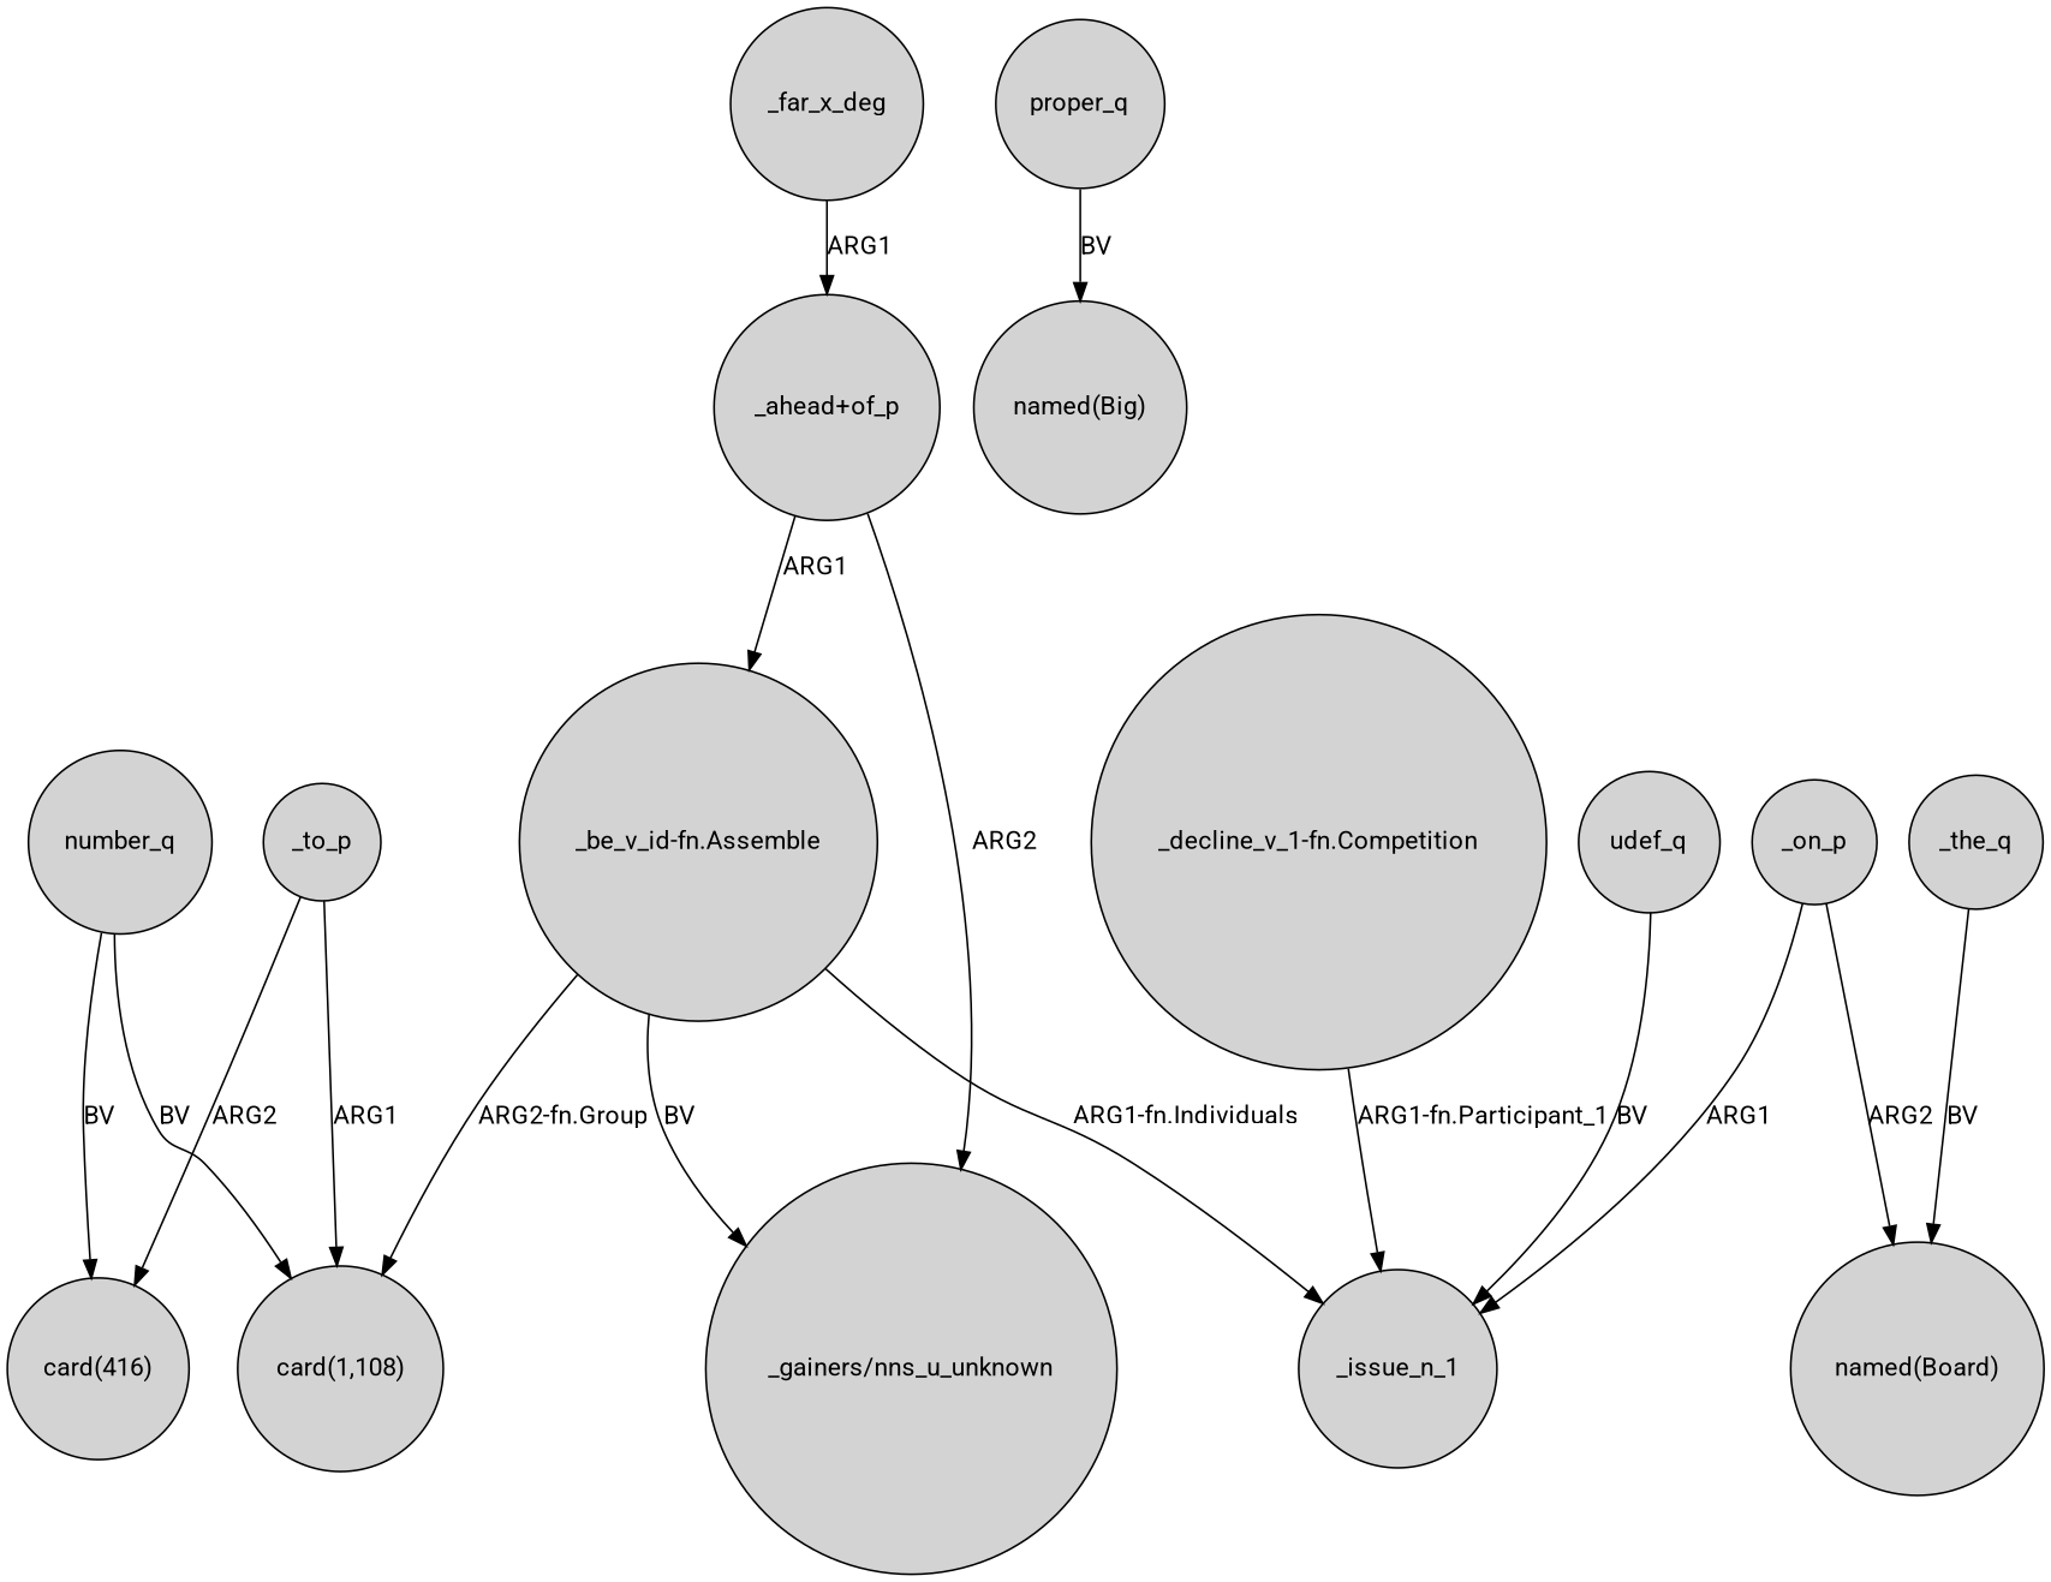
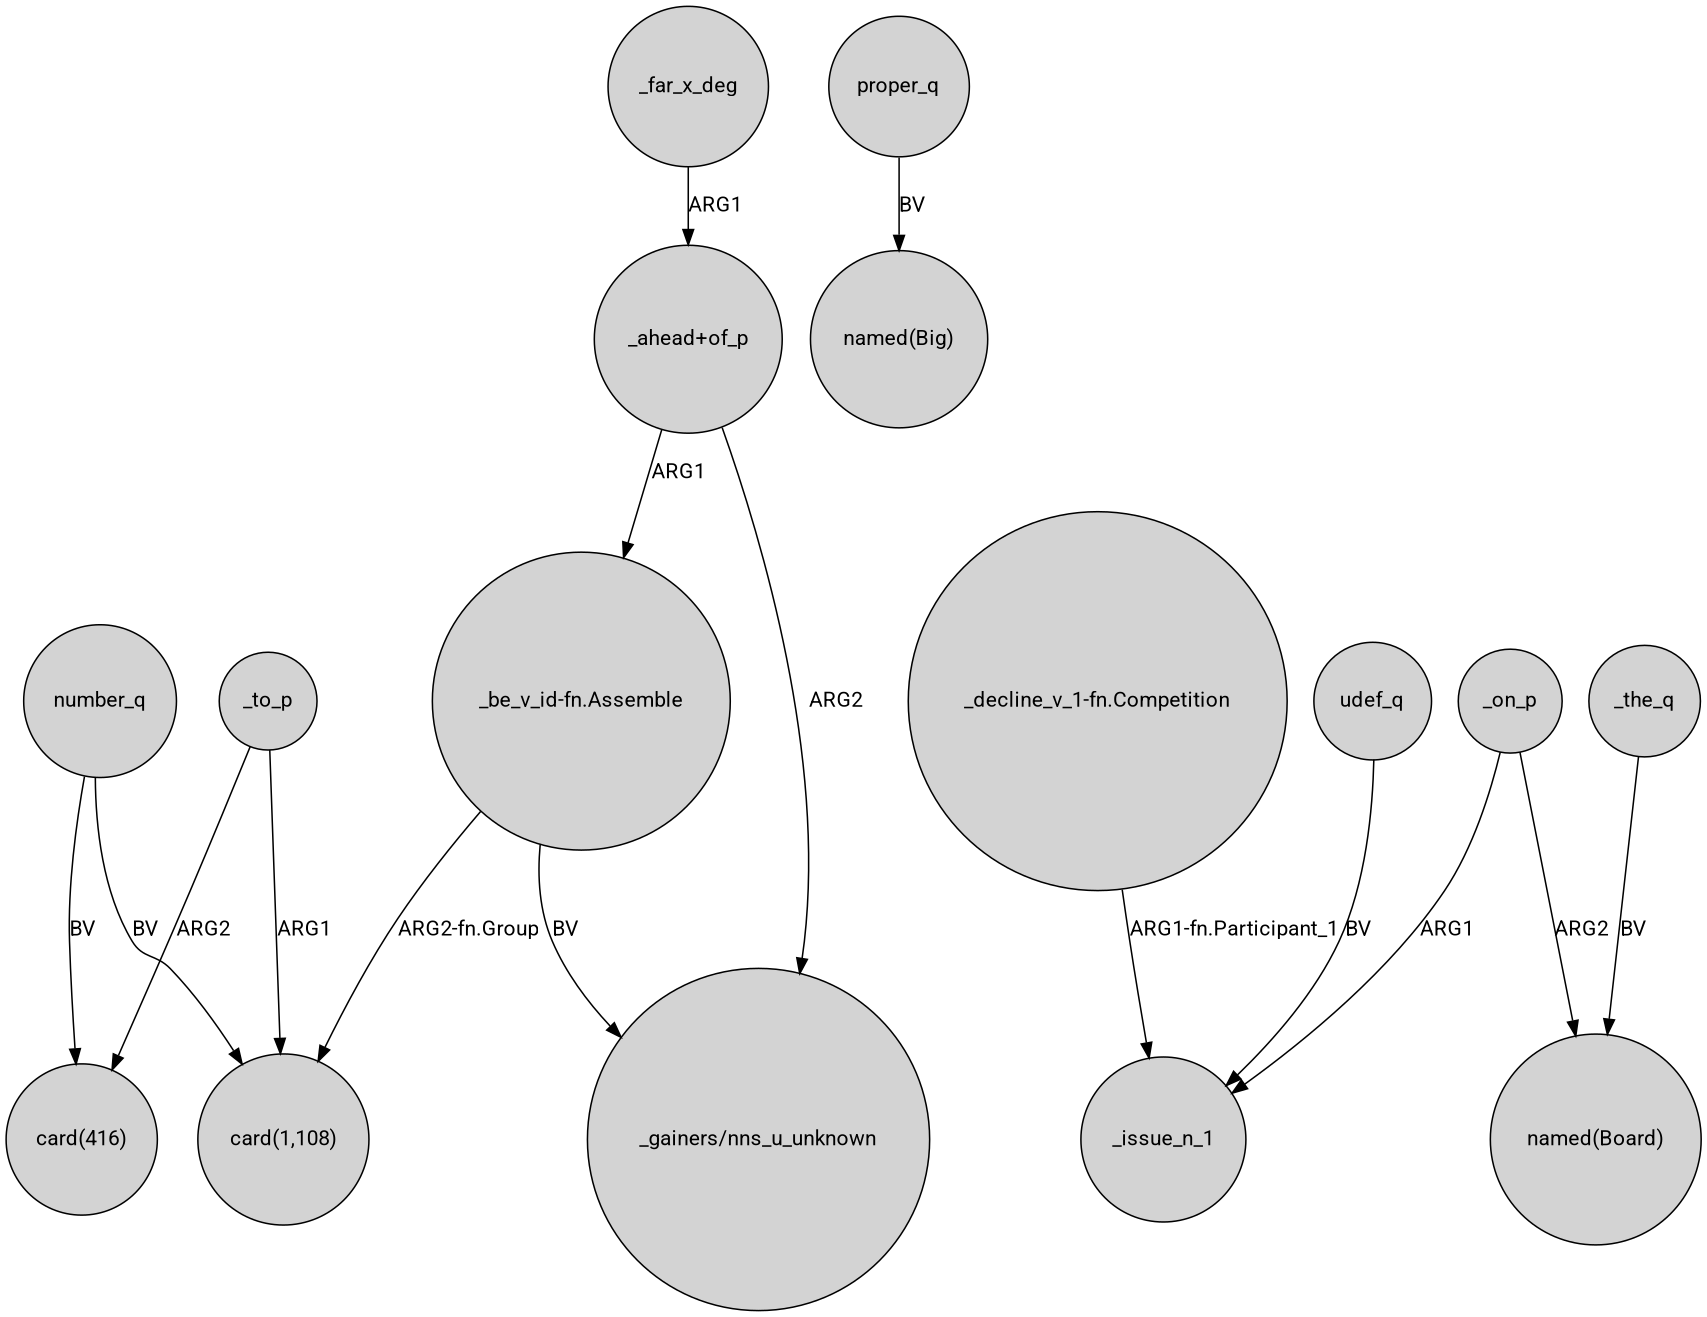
  digraph {
    fontname=Roboto
    node [fontname=Roboto shape=circle style=filled]
    edge [fontname=Roboto]
    udef_q
    _issue_n_1
    _the_q
    "named(Board)"
    _to_p
    "card(416)"
    "card(1,108)"
    _far_x_deg
    "_ahead+of_p"
    "_gainers/nns_u_unknown"
    "_be_v_id-fn.Assemble"
    "_decline_v_1-fn.Competition"
    number_q
    _on_p
    proper_q
    "named(Big)"
    udef_q -> _issue_n_1 [label=BV]
    _the_q -> "named(Board)" [label=BV]
    _to_p -> "card(416)" [label=ARG2]
    _to_p -> "card(1,108)" [label=ARG1]
    _far_x_deg -> "_ahead+of_p" [label=ARG1]
    "_ahead+of_p" -> "_gainers/nns_u_unknown" [label=ARG2]
    "_ahead+of_p" -> "_be_v_id-fn.Assemble" [label=ARG1]
-   "_be_v_id-fn.Assemble" -> _issue_n_1 [label="ARG1-fn.Individuals"]
    "_be_v_id-fn.Assemble" -> "card(1,108)" [label="ARG2-fn.Group"]
    "_be_v_id-fn.Assemble" -> "_gainers/nns_u_unknown" [label=BV]
    "_decline_v_1-fn.Competition" -> _issue_n_1 [label="ARG1-fn.Participant_1"]
    number_q -> "card(416)" [label=BV]
    number_q -> "card(1,108)" [label=BV]
    _on_p -> _issue_n_1 [label=ARG1]
    _on_p -> "named(Board)" [label=ARG2]
    proper_q -> "named(Big)" [label=BV]
  }
